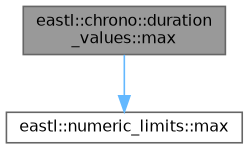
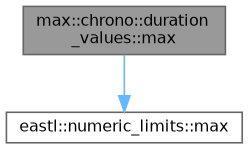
  digraph {
    rankdir=TB
    node [fontname=Helvetica fontsize=10 shape=box style=filled]
-   n1 [color=gray40 fillcolor=grey60 fontcolor=black height=0.2 label="eastl::chrono::duration\l_values::max" width=0.4]
+   n1 [color=gray40 fillcolor=grey60 fontcolor=black height=0.2 label="max::chrono::duration\l_values::max" width=0.4]
    n2 [color=grey40 fillcolor=white height=0.2 label="eastl::numeric_limits::max" width=0.4]
    n1 -> n2 [color=steelblue1 fontname=Helvetica fontsize=10 labelfontname=Helvetica labelfontsize=10 style=solid]
  }
